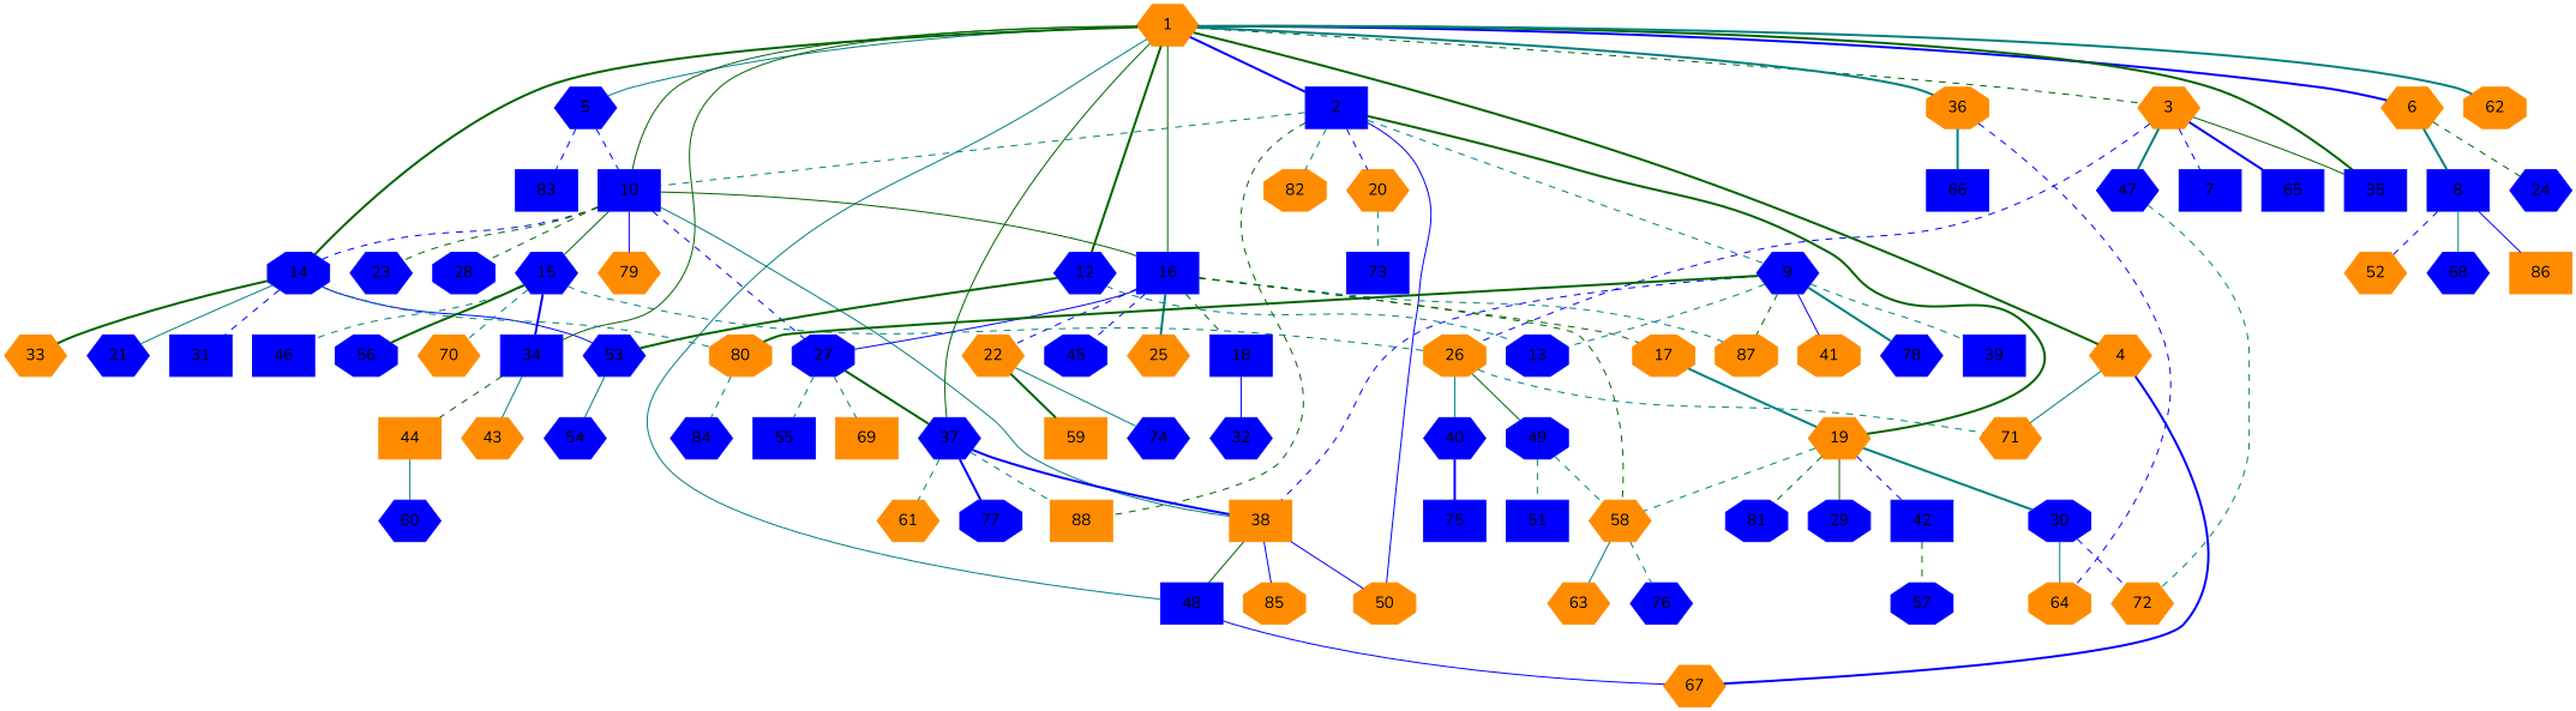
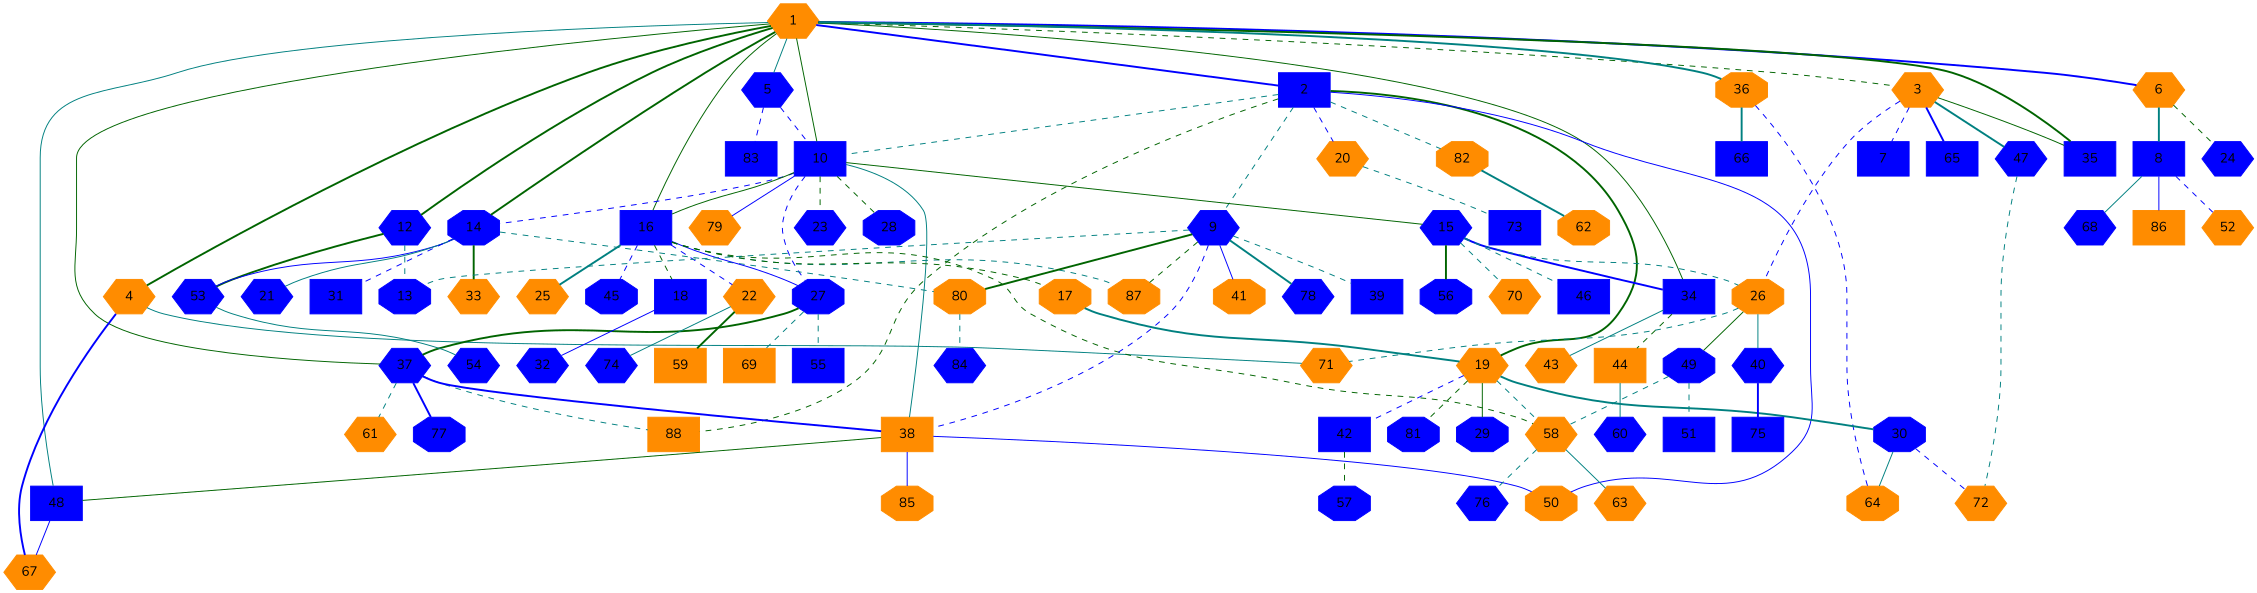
  graph {
    fontname=Nunito
    node [color=blue fontname=Nunito shape=hexagon style=filled]
    edge [color=teal fontname=Nunito style=dashed]
    1 [color=darkorange]
    2 [shape=box]
    3 [color=darkorange]
    4 [color=darkorange]
    5
    6 [color=darkorange]
    10 [shape=box]
    12
    14 [shape=octagon]
    16 [shape=box]
    34 [shape=box]
    35 [shape=box]
    36 [color=darkorange shape=octagon]
    37
    48 [shape=box]
    62 [color=darkorange shape=octagon]
    9
    19 [color=darkorange]
    20 [color=darkorange]
    50 [color=darkorange shape=octagon]
    82 [color=darkorange shape=octagon]
    88 [color=darkorange shape=box]
    7 [shape=box]
    26 [color=darkorange shape=octagon]
    47
    65 [shape=box]
    67 [color=darkorange]
    71 [color=darkorange]
    83 [shape=box]
    8 [shape=box]
    24
    38 [color=darkorange shape=box]
    15
    23
    27 [shape=octagon]
    28 [shape=octagon]
    79 [color=darkorange]
    13 [shape=octagon]
    53
    80 [color=darkorange shape=octagon]
    21
    31 [shape=box]
    33 [color=darkorange]
    87 [color=darkorange shape=octagon]
    17 [color=darkorange shape=octagon]
    18 [shape=box]
    22 [color=darkorange]
    25 [color=darkorange]
    45 [shape=octagon]
    58 [color=darkorange]
    43 [color=darkorange]
    44 [color=darkorange shape=box]
    64 [color=darkorange shape=octagon]
    66 [shape=box]
    61 [color=darkorange]
    77 [shape=octagon]
    39 [shape=box]
    41 [color=darkorange shape=octagon]
    78
    29 [shape=octagon]
    30 [shape=octagon]
    42 [shape=box]
    81 [shape=octagon]
    73 [shape=box]
    40
    49 [shape=octagon]
    72 [color=darkorange]
    52 [color=darkorange]
    68
    86 [color=darkorange shape=box]
    85 [color=darkorange shape=octagon]
    84
    46 [shape=box]
    56 [shape=octagon]
    70 [color=darkorange]
    55 [shape=box]
    69 [color=darkorange shape=box]
    54
    32
    59 [color=darkorange shape=box]
    74
    63 [color=darkorange]
    76
    57 [shape=octagon]
    75 [shape=box]
    51 [shape=box]
    60
    1 -- 2 [color=blue style=bold]
    1 -- 3 [color=darkgreen]
    1 -- 4 [color=darkgreen style=bold]
    1 -- 5 [style=solid]
    1 -- 6 [color=blue style=bold]
    1 -- 10 [color=darkgreen style=solid]
    1 -- 12 [color=darkgreen style=bold]
    1 -- 14 [color=darkgreen style=bold]
    1 -- 16 [color=darkgreen style=solid]
    1 -- 34 [color=darkgreen style=solid]
    1 -- 35 [color=darkgreen style=bold]
    1 -- 36 [style=bold]
    1 -- 37 [color=darkgreen style=solid]
    1 -- 48 [style=solid]
-   1 -- 62 [style=bold]
+   82 -- 62 [style=bold]
    2 -- 10
    2 -- 9
    2 -- 19 [color=darkgreen style=bold]
    2 -- 20 [color=blue]
    2 -- 50 [color=blue style=solid]
    2 -- 82
    2 -- 88 [color=darkgreen]
    3 -- 35 [color=darkgreen style=solid]
    3 -- 7 [color=blue]
    3 -- 26 [color=blue]
    3 -- 47 [style=bold]
    3 -- 65 [color=blue style=bold]
    4 -- 67 [color=blue style=bold]
    4 -- 71 [style=solid]
    5 -- 10 [color=blue]
    5 -- 83 [color=blue]
    6 -- 8 [style=bold]
    6 -- 24 [color=darkgreen]
    10 -- 14 [color=blue]
    10 -- 16 [color=darkgreen style=solid]
    10 -- 38 [style=solid]
    10 -- 15 [color=darkgreen style=solid]
    10 -- 23 [color=darkgreen]
    10 -- 27 [color=blue]
    10 -- 28 [color=darkgreen]
    10 -- 79 [color=blue style=solid]
    12 -- 13
    12 -- 53 [color=darkgreen style=bold]
    14 -- 53 [color=blue style=solid]
    14 -- 80
    14 -- 21 [style=solid]
    14 -- 31 [color=blue]
    14 -- 33 [color=darkgreen style=bold]
    16 -- 27 [color=blue style=solid]
    16 -- 87
    16 -- 17 [color=darkgreen]
    16 -- 18 [color=darkgreen]
    16 -- 22 [color=blue]
    16 -- 25 [style=bold]
    16 -- 45 [color=blue]
    16 -- 58 [color=darkgreen]
    34 -- 43 [style=solid]
    34 -- 44 [color=darkgreen]
    36 -- 64 [color=blue]
    36 -- 66 [style=bold]
    37 -- 88
    37 -- 38 [color=blue style=bold]
    37 -- 61
    37 -- 77 [color=blue style=bold]
    48 -- 67 [color=blue style=solid]
    9 -- 38 [color=blue]
    9 -- 13
    9 -- 80 [color=darkgreen style=bold]
    9 -- 87 [color=darkgreen]
    9 -- 39
    9 -- 41 [color=blue style=solid]
    9 -- 78 [style=bold]
    19 -- 58
    19 -- 29 [color=darkgreen style=solid]
    19 -- 30 [style=bold]
    19 -- 42 [color=blue]
    19 -- 81 [color=darkgreen]
    20 -- 73
    26 -- 71
    26 -- 40 [style=solid]
    26 -- 49 [color=darkgreen style=solid]
    47 -- 72
    8 -- 52 [color=blue]
    8 -- 68 [style=solid]
    8 -- 86 [color=blue style=solid]
    38 -- 48 [color=darkgreen style=solid]
    38 -- 50 [color=blue style=solid]
    38 -- 85 [color=blue style=solid]
    15 -- 34 [color=blue style=bold]
    15 -- 26
    15 -- 46
    15 -- 56 [color=darkgreen style=bold]
    15 -- 70
    27 -- 37 [color=darkgreen style=bold]
    27 -- 55
    27 -- 69
    53 -- 54 [style=solid]
    80 -- 84
    17 -- 19 [style=bold]
    18 -- 32 [color=blue style=solid]
    22 -- 59 [color=darkgreen style=bold]
    22 -- 74 [style=solid]
    58 -- 63 [style=solid]
    58 -- 76
    44 -- 60 [style=solid]
    30 -- 64 [style=solid]
    30 -- 72 [color=blue]
    42 -- 57 [color=darkgreen]
    40 -- 75 [color=blue style=bold]
    49 -- 58
    49 -- 51
  }
